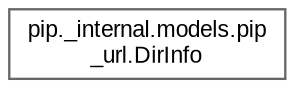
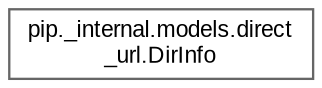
  digraph {
    rankdir=LR
    fontname="Liberation Sans"
-   n1 [color=grey40 fillcolor=white fontname="Liberation Sans" fontsize=10 height=0.2 label="pip._internal.models.pip\l_url.DirInfo" shape=box style=filled width=0.4]
+   n1 [color=grey40 fillcolor=white fontname="Liberation Sans" fontsize=10 height=0.2 label="pip._internal.models.direct\l_url.DirInfo" shape=box style=filled width=0.4]
  }
